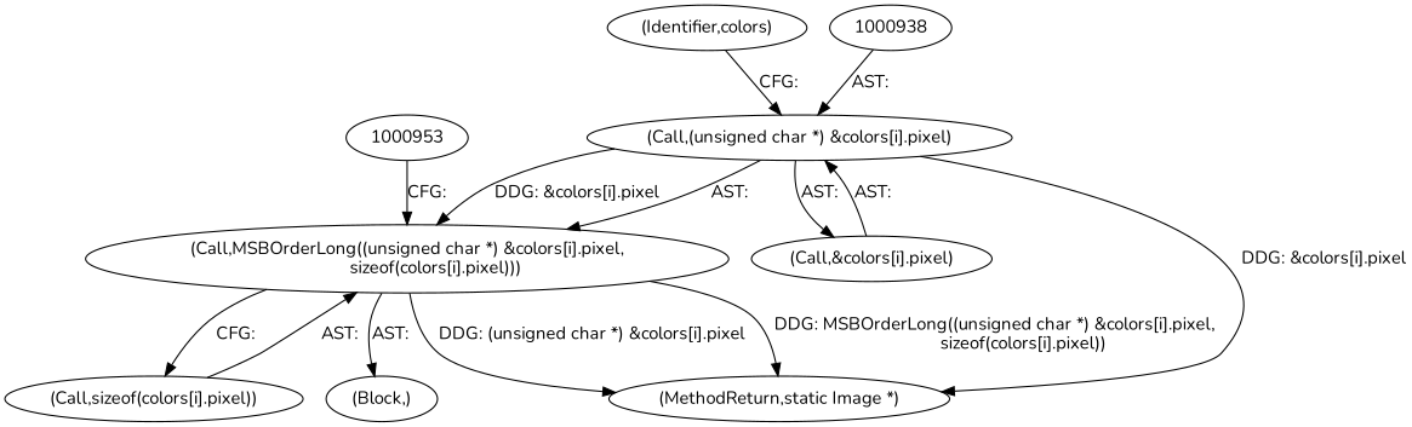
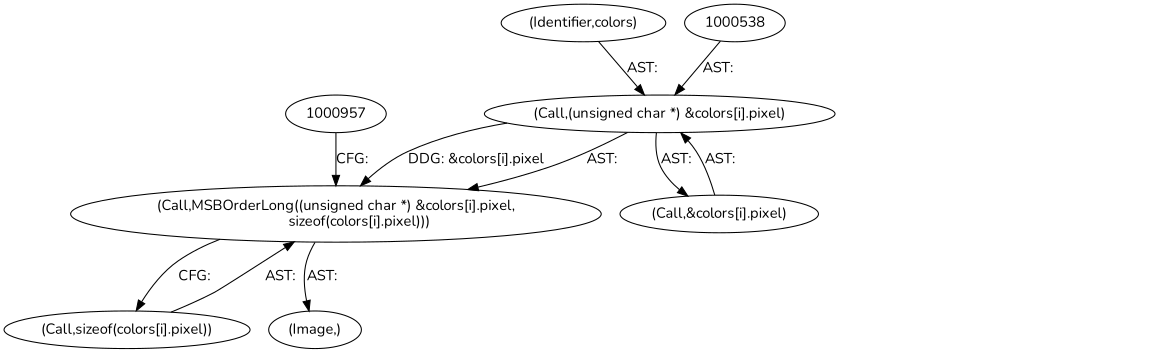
  digraph {
    fontname=Nunito
    node [fontname=Nunito]
    edge [fontname=Nunito]
    n1 [label="(Call,(unsigned char *) &colors[i].pixel)"]
    n2 [label="(Call,MSBOrderLong((unsigned char *) &colors[i].pixel,\n            sizeof(colors[i].pixel)))"]
    n3 [label="(Call,&colors[i].pixel)"]
-   n4 [label="(MethodReturn,static Image *)"]
    n5 [label="(Call,sizeof(colors[i].pixel))"]
-   n6 [label="(Block,)"]
+   n6 [label="(Image,)"]
    n7 [label="(Identifier,colors)"]
-   1000938
-   1000953
+   1000938 [label=1000538]
+   1000953 [label=1000957]
    n1 -> n2 [label="AST: "]
    n1 -> n2 [label="DDG: &colors[i].pixel"]
    n1 -> n3 [label="AST: "]
-   n1 -> n4 [label="DDG: &colors[i].pixel"]
-   n2 -> n4 [label="DDG: MSBOrderLong((unsigned char *) &colors[i].pixel,\n            sizeof(colors[i].pixel))"]
-   n2 -> n4 [label="DDG: (unsigned char *) &colors[i].pixel"]
    n2 -> n5 [label="CFG: "]
    n2 -> n6 [label="AST: "]
    n3 -> n1 [label="AST: "]
    n5 -> n2 [label="AST: "]
-   n7 -> n1 [label="CFG: "]
+   n7 -> n1 [label="AST: "]
    1000938 -> n1 [label="AST: "]
    1000953 -> n2 [label="CFG: "]
  }
